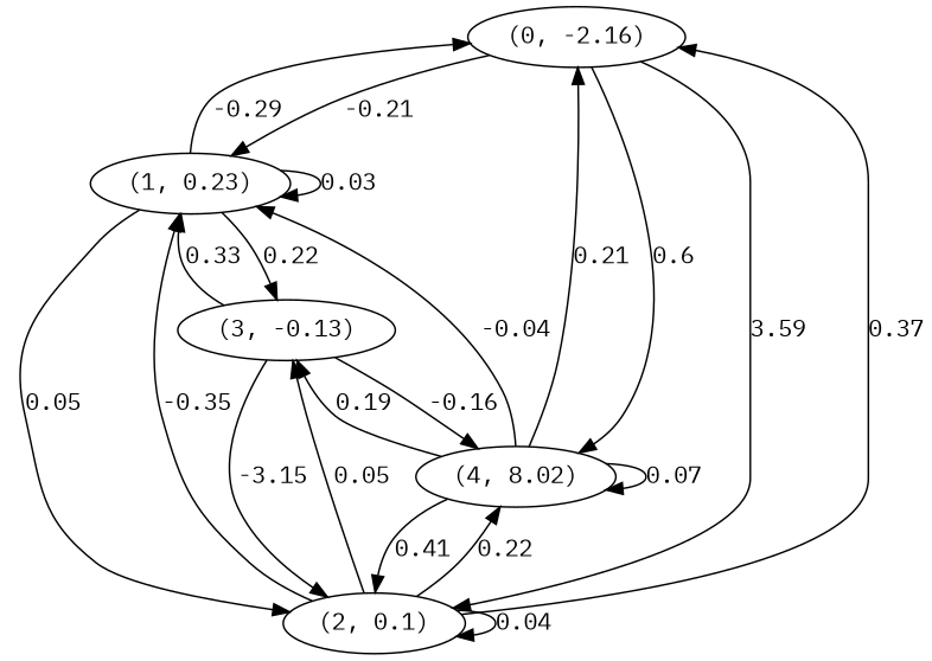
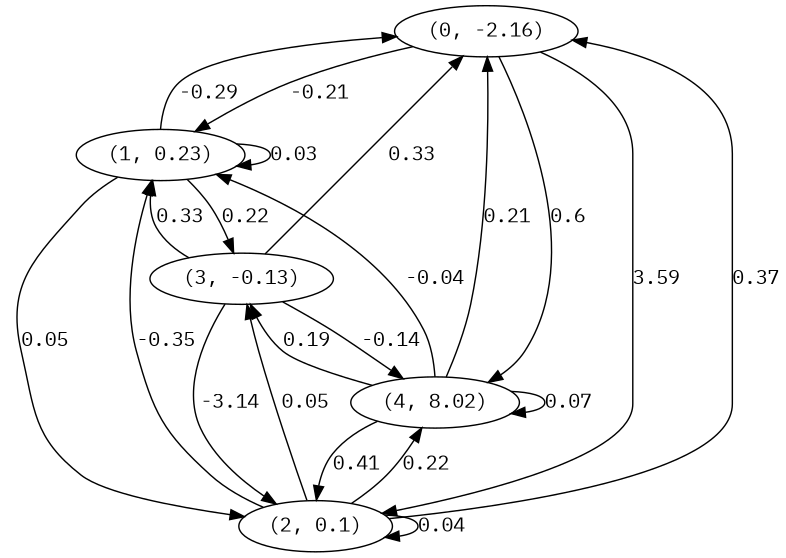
  digraph {
    fontname="IBM Plex Mono"
    node [fontname="IBM Plex Mono"]
    edge [fontname="IBM Plex Mono"]
    n1 [label="(0, -2.16)"]
    n2 [label="(1, 0.23)"]
    n3 [label="(2, 0.1)"]
    n4 [label="(4, 8.02)"]
    n5 [label="(3, -0.13)"]
    n1 -> n2 [label=-0.21]
    n1 -> n3 [label=3.59]
    n1 -> n4 [label=0.6]
    n2 -> n1 [label=-0.29]
    n2 -> n2 [label=0.03]
    n2 -> n3 [label=0.05]
    n2 -> n5 [label=0.22]
    n3 -> n1 [label=0.37]
    n3 -> n2 [label=-0.35]
    n3 -> n3 [label=0.04]
    n3 -> n4 [label=0.22]
    n3 -> n5 [label=0.05]
    n4 -> n1 [label=0.21]
    n4 -> n2 [label=-0.04]
    n4 -> n3 [label=0.41]
    n4 -> n4 [label=0.07]
    n4 -> n5 [label=0.19]
+   n5 -> n1 [label=0.33]
    n5 -> n2 [label=0.33]
-   n5 -> n3 [label=-3.15]
-   n5 -> n4 [label=-0.16]
+   n5 -> n3 [label=-3.14]
+   n5 -> n4 [label=-0.14]
  }
